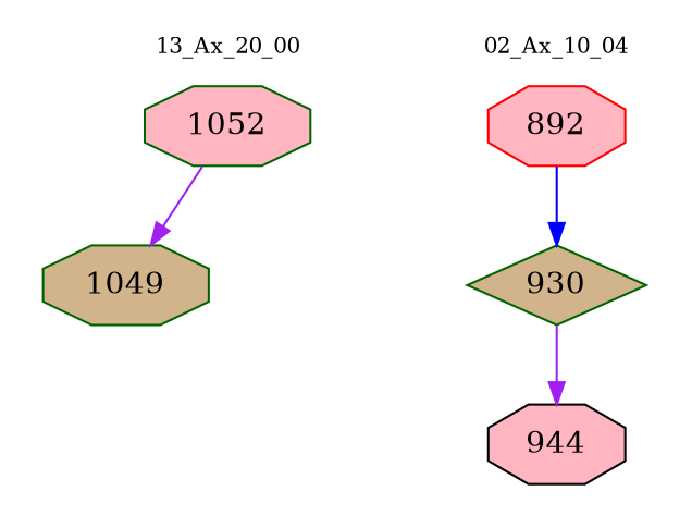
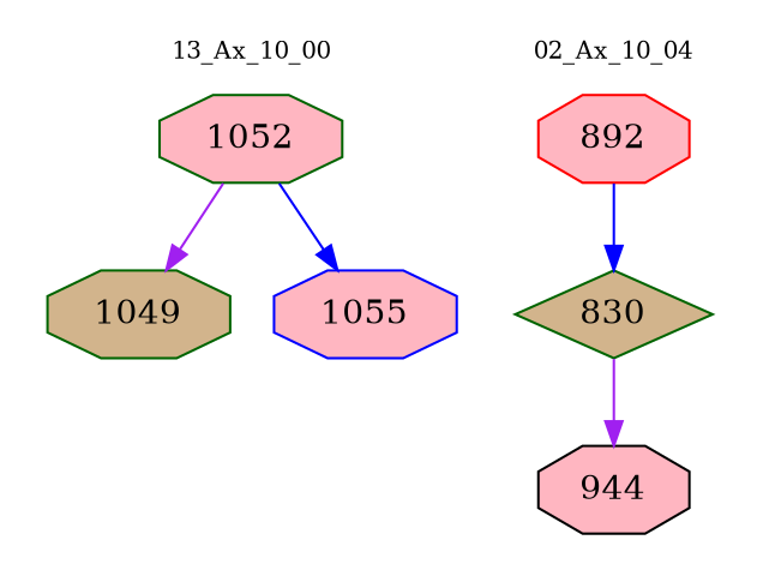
  digraph {
    node [color=darkgreen fillcolor=lightpink shape=octagon style=filled]
    edge [color=purple]
    n1 [label=1052]
    n2 [fillcolor=tan label=1049]
-   n4 [fillcolor=tan label=930 shape=diamond]
+   n3 [color=blue label=1055]
+   n4 [fillcolor=tan label=830 shape=diamond]
    n5 [color=red label=892]
    n6 [color=black label=944]
    subgraph cluster_1 {
      color=white
      fontsize=10
-     label="13_Ax_20_00"
+     label="13_Ax_10_00"
      n1
      n2
+     n3
    }
    subgraph cluster_2 {
      color=white
      fontsize=10
      label="02_Ax_10_04"
      n4
      n5
      n6
    }
    n1 -> n2
+   n1 -> n3 [color=blue]
    n4 -> n6
    n5 -> n4 [color=blue]
  }
